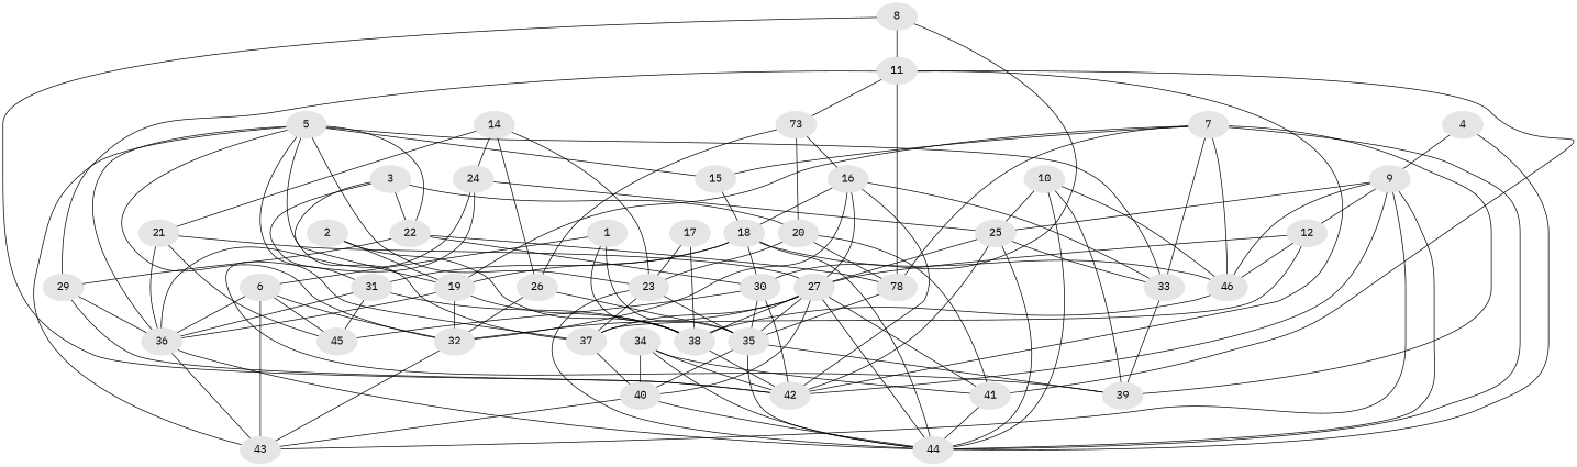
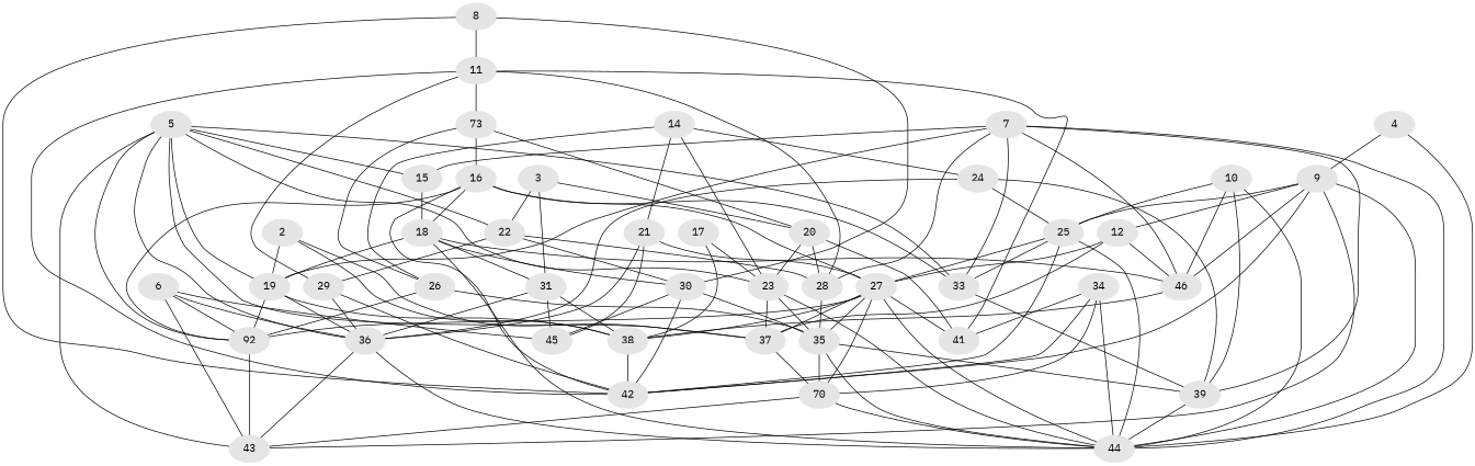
  graph {
    fontname="IBM Plex Mono"
    node [color=gray90 fontname="IBM Plex Mono" style=filled]
    edge [fontname="IBM Plex Mono" weight=1.0]
-   1
    6
    35
    38
-   32
+   32 [label=92]
    36
    43
    45
    44
    39
-   40
+   40 [label=70]
    42
    2
    19
    3
    20
    22
    31
    37
    23
-   28 [label=78]
+   28
    41
    30
    29
    4
    9
    46
    12
    25
    5
    15
    33
    18
    7
    8
    11
    n37 [label=73]
    27
    10
    16
    26
    14
    21
    24
    17
    34
-   1 -- 6
-   1 -- 35
-   1 -- 38
    6 -- 32
    6 -- 36
    6 -- 43 [weight=2.0]
    6 -- 45
    35 -- 44
    35 -- 39
    35 -- 40
    38 -- 42
    32 -- 43
    36 -- 43
    36 -- 44
    40 -- 43
    40 -- 44
    2 -- 38
    2 -- 19
    19 -- 38
    19 -- 32
    19 -- 36
    3 -- 20
    3 -- 22
    3 -- 31
-   3 -- 37
+   2 -- 37
    20 -- 23
    20 -- 28
    20 -- 41
    22 -- 28
    22 -- 30
    22 -- 29
    31 -- 38
    31 -- 36
    31 -- 45
    37 -- 40 [weight=2.0]
    23 -- 35
    23 -- 44
    23 -- 37
    28 -- 35
-   41 -- 44
+   39 -- 44
    30 -- 35
    30 -- 45
    30 -- 42
    29 -- 36
    29 -- 42
    4 -- 44
    4 -- 9
    9 -- 43
    9 -- 44
    9 -- 42
    9 -- 46
    9 -- 12
    9 -- 25
    46 -- 38
    12 -- 37
    12 -- 46
    12 -- 27
    25 -- 44
    25 -- 42
    25 -- 33
    25 -- 27
    5 -- 32
    5 -- 36
    5 -- 43
    5 -- 19
    5 -- 22
    5 -- 37
    5 -- 23 [weight=2.0]
    5 -- 15
    5 -- 33
    15 -- 18
    33 -- 39
    18 -- 44
    18 -- 19
    18 -- 31
    18 -- 30
    18 -- 46
    7 -- 44
    7 -- 39
    7 -- 19
    7 -- 28
    7 -- 46
    7 -- 15
    7 -- 33
    8 -- 42
    8 -- 30
    8 -- 11
    11 -- 42
    11 -- 28
    11 -- 41
    11 -- 29
    11 -- n37
    n37 -- 20
    n37 -- 16
    n37 -- 26
    27 -- 35
    27 -- 38
    27 -- 32
    27 -- 44
    27 -- 40
    27 -- 37
    27 -- 41
    10 -- 44
    10 -- 39
    10 -- 46
    10 -- 25
    16 -- 32
    16 -- 42
    16 -- 33
    16 -- 18
    16 -- 27
    26 -- 35 [weight=2.0]
    26 -- 32
    14 -- 23
    14 -- 26
    14 -- 21
    14 -- 24
    21 -- 36
    21 -- 45
    21 -- 27
    24 -- 36 [weight=2.0]
    24 -- 39
    24 -- 25
    17 -- 38
    17 -- 23
    34 -- 44
    34 -- 40
    34 -- 42
    34 -- 41
  }
